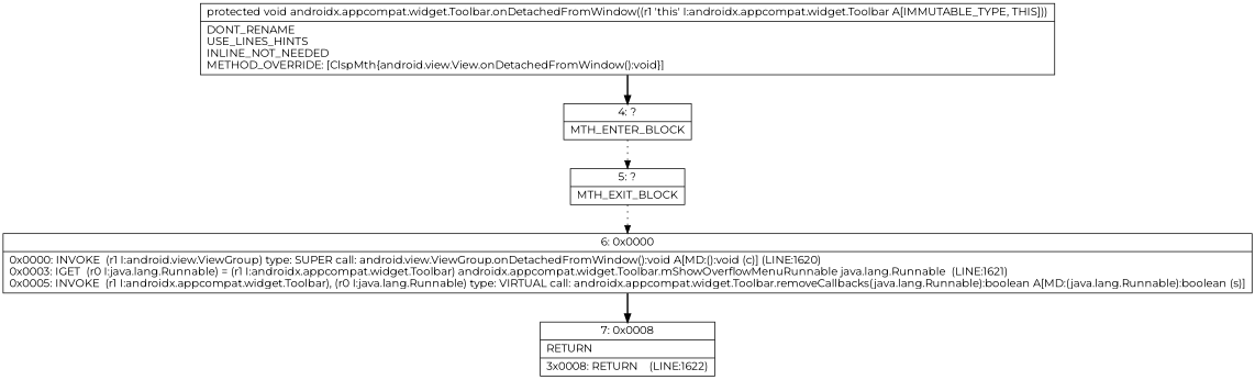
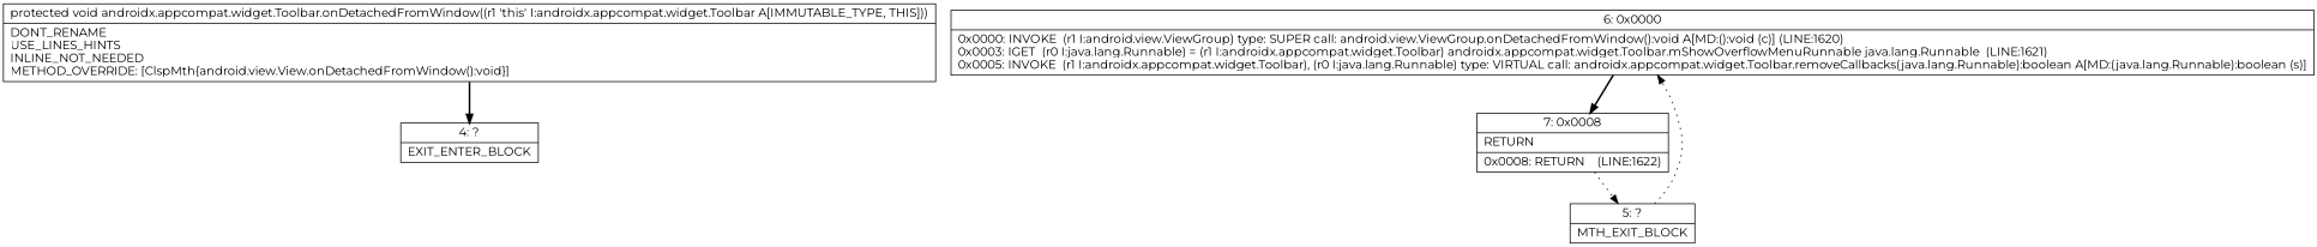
  digraph {
    fontname=Montserrat
    node [fontname=Montserrat shape=record]
    edge [fontname=Montserrat style=bold]
-   n1 [label="{4\:\ ?|MTH_ENTER_BLOCK\l}"]
+   n1 [label="{4\:\ ?|EXIT_ENTER_BLOCK\l}"]
    n2 [label="{6\:\ 0x0000|0x0000: INVOKE  (r1 I:android.view.ViewGroup) type: SUPER call: android.view.ViewGroup.onDetachedFromWindow():void A[MD:():void (c)] (LINE:1620)\l0x0003: IGET  (r0 I:java.lang.Runnable) = (r1 I:androidx.appcompat.widget.Toolbar) androidx.appcompat.widget.Toolbar.mShowOverflowMenuRunnable java.lang.Runnable  (LINE:1621)\l0x0005: INVOKE  (r1 I:androidx.appcompat.widget.Toolbar), (r0 I:java.lang.Runnable) type: VIRTUAL call: androidx.appcompat.widget.Toolbar.removeCallbacks(java.lang.Runnable):boolean A[MD:(java.lang.Runnable):boolean (s)]\l}"]
-   n3 [label="{7\:\ 0x0008|RETURN\l|3x0008: RETURN    (LINE:1622)\l}"]
+   n3 [label="{7\:\ 0x0008|RETURN\l|0x0008: RETURN    (LINE:1622)\l}"]
    n4 [label="{5\:\ ?|MTH_EXIT_BLOCK\l}"]
    n5 [label="{protected void androidx.appcompat.widget.Toolbar.onDetachedFromWindow((r1 'this' I:androidx.appcompat.widget.Toolbar A[IMMUTABLE_TYPE, THIS]))  | DONT_RENAME\lUSE_LINES_HINTS\lINLINE_NOT_NEEDED\lMETHOD_OVERRIDE: [ClspMth\{android.view.View.onDetachedFromWindow():void\}]\l}"]
    n2 -> n3
-   n1 -> n4 [style=dotted]
+   n3 -> n4 [style=dotted]
    n4 -> n2 [style=dotted]
    n5 -> n1
  }
